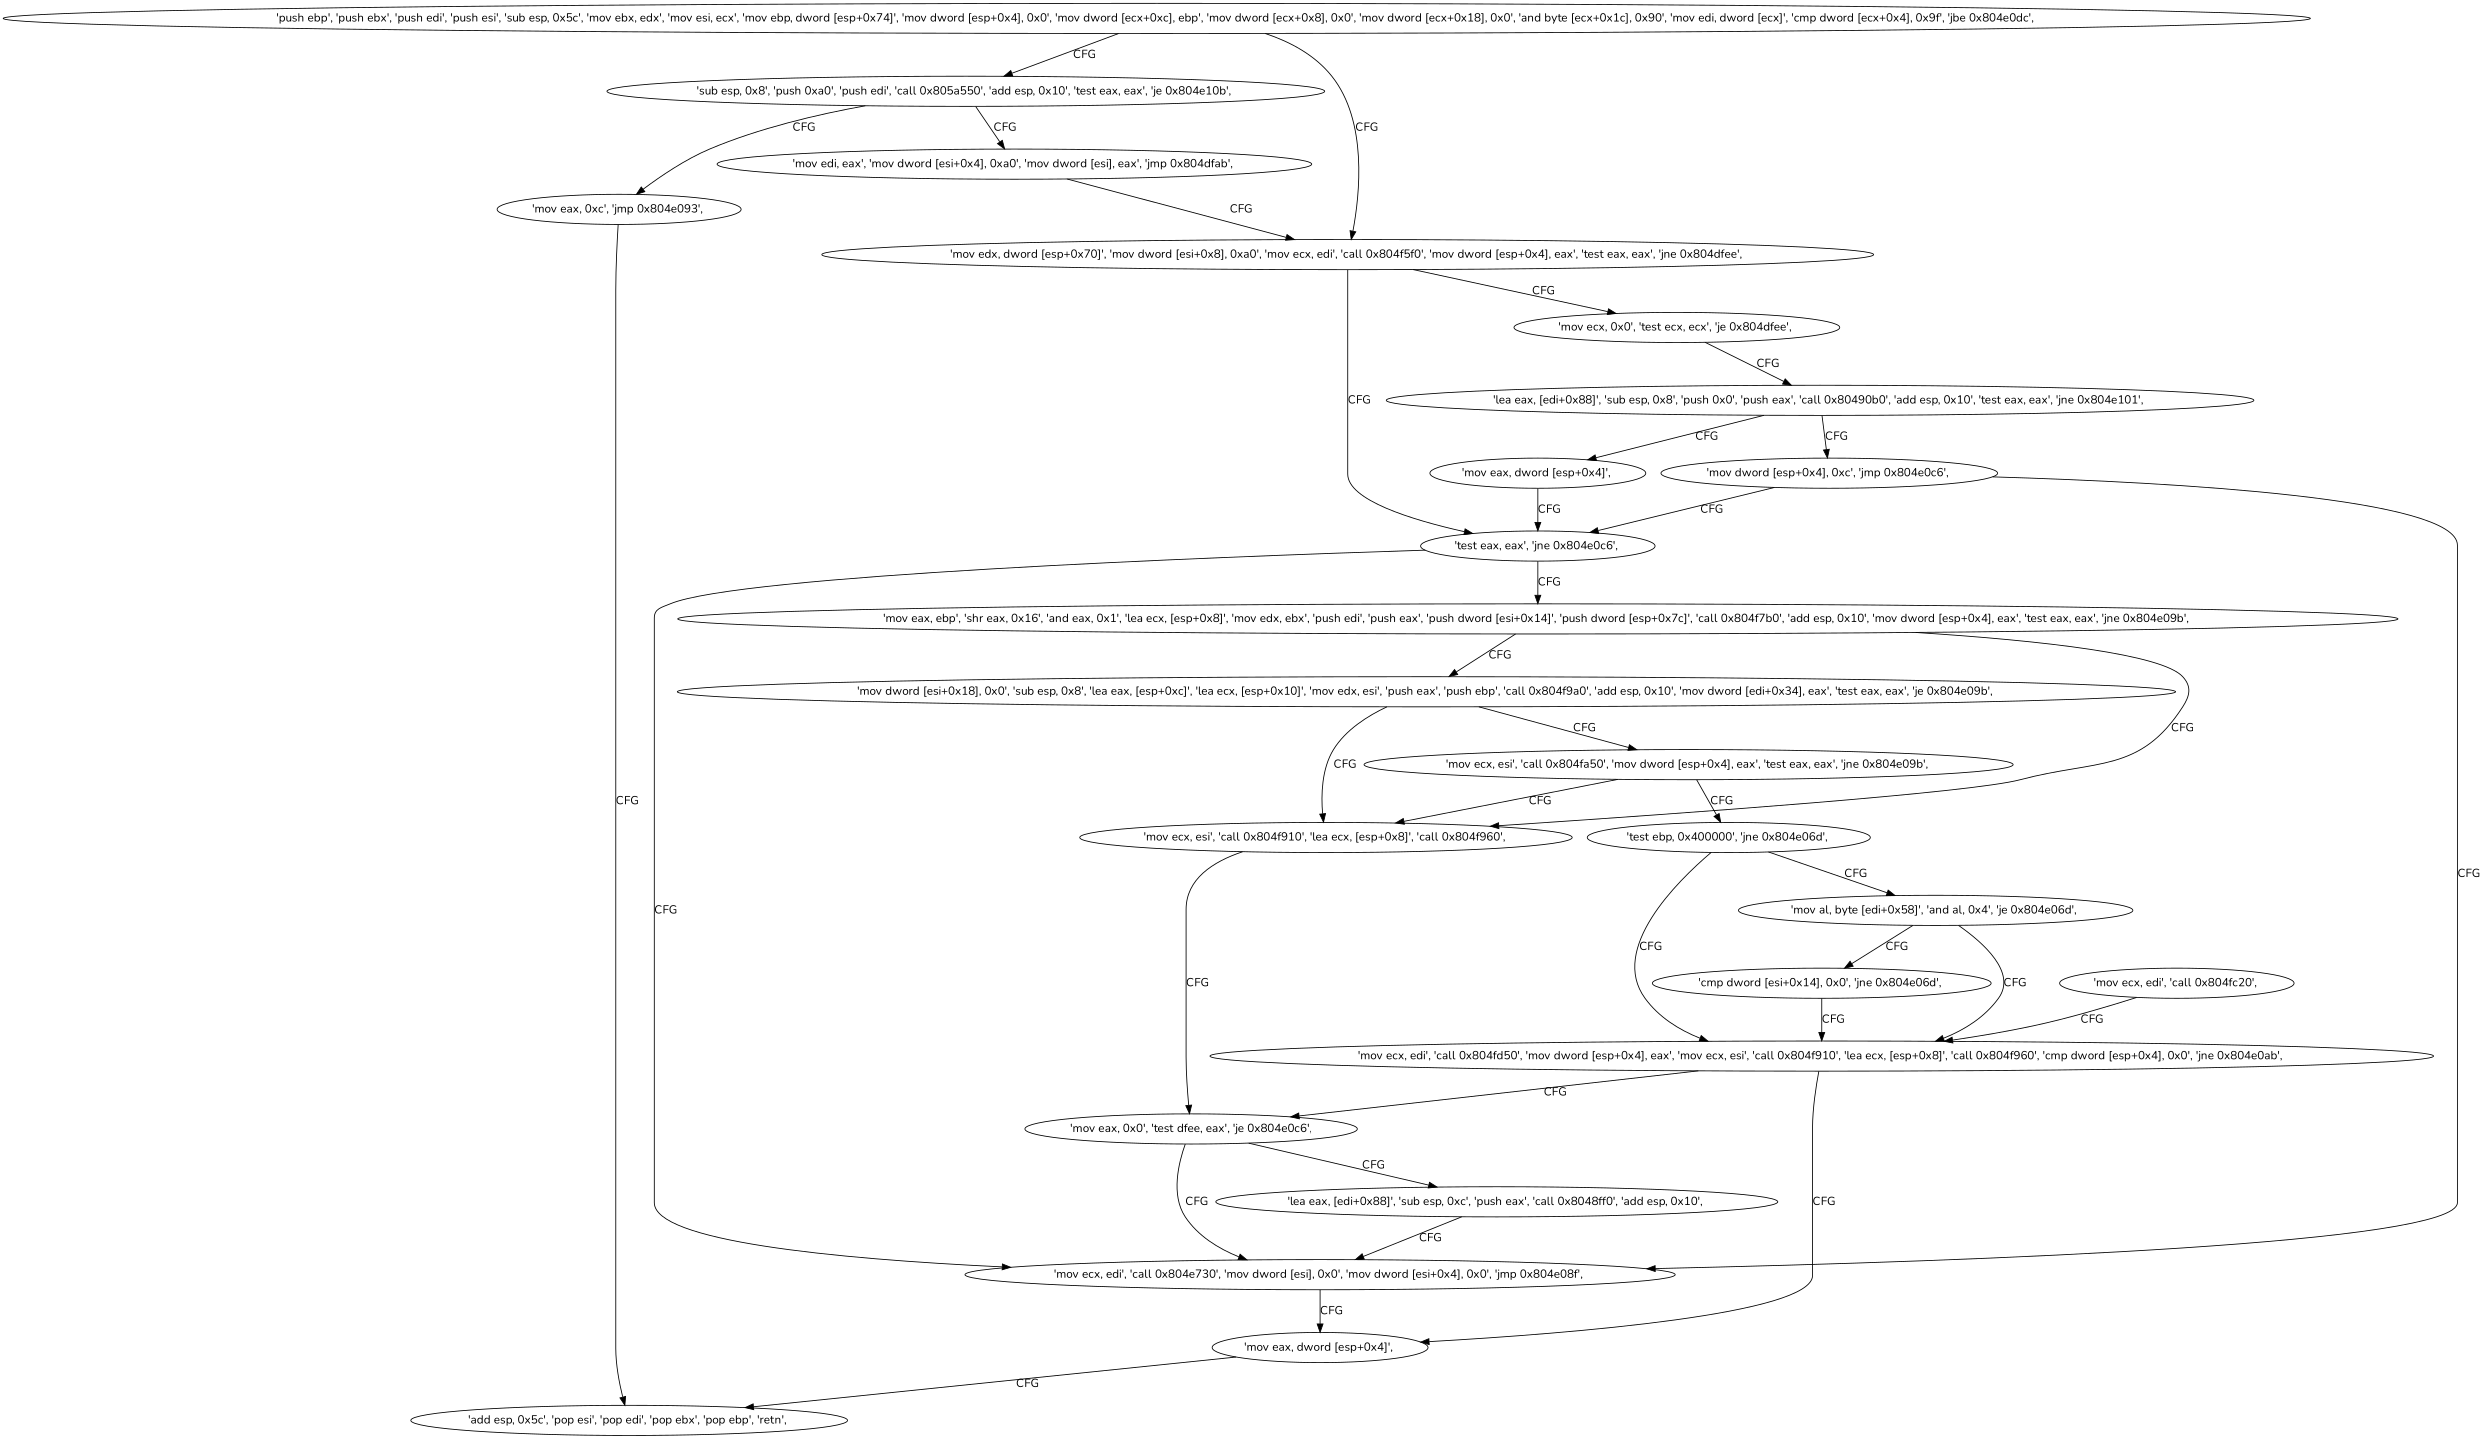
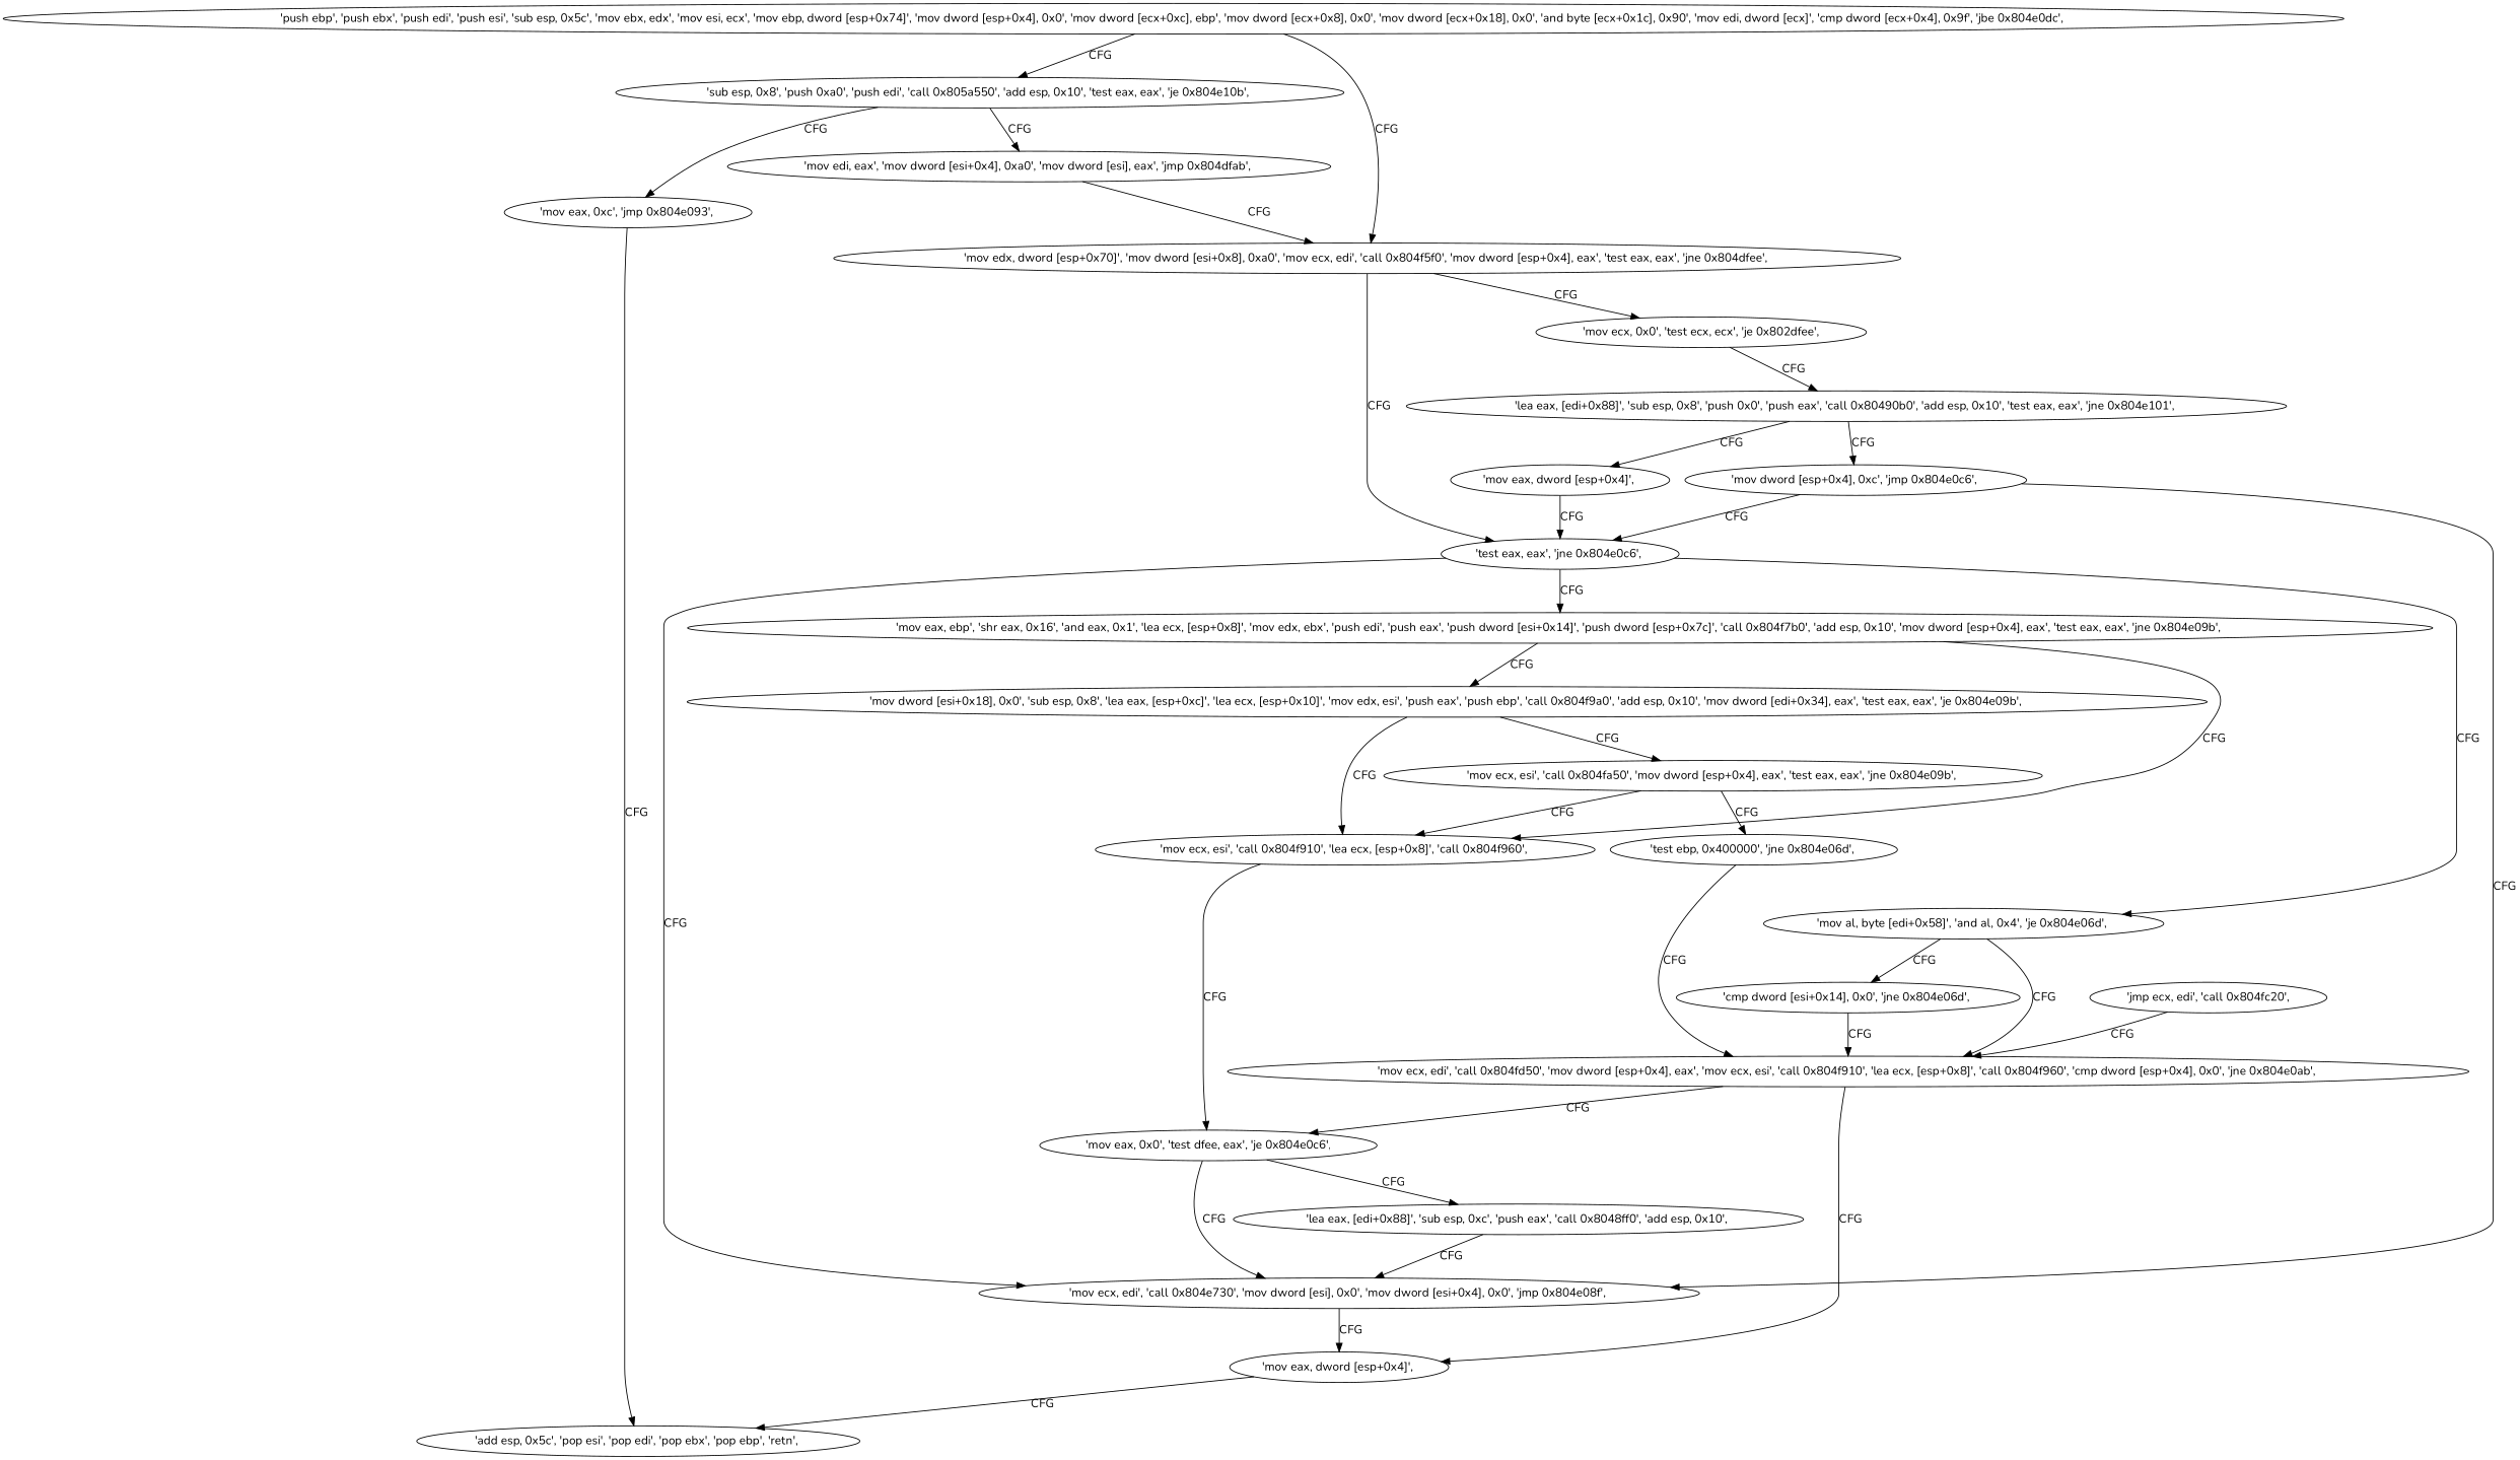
  digraph {
    fontname=Nunito
    node [fontname=Nunito]
    edge [fontname=Nunito]
    n1 [label="'push ebp', 'push ebx', 'push edi', 'push esi', 'sub esp, 0x5c', 'mov ebx, edx', 'mov esi, ecx', 'mov ebp, dword [esp+0x74]', 'mov dword [esp+0x4], 0x0', 'mov dword [ecx+0xc], ebp', 'mov dword [ecx+0x8], 0x0', 'mov dword [ecx+0x18], 0x0', 'and byte [ecx+0x1c], 0x90', 'mov edi, dword [ecx]', 'cmp dword [ecx+0x4], 0x9f', 'jbe 0x804e0dc', "]
    n2 [label="'sub esp, 0x8', 'push 0xa0', 'push edi', 'call 0x805a550', 'add esp, 0x10', 'test eax, eax', 'je 0x804e10b', "]
    n3 [label="'mov edx, dword [esp+0x70]', 'mov dword [esi+0x8], 0xa0', 'mov ecx, edi', 'call 0x804f5f0', 'mov dword [esp+0x4], eax', 'test eax, eax', 'jne 0x804dfee', "]
    n4 [label="'mov eax, 0xc', 'jmp 0x804e093', "]
    n5 [label="'mov edi, eax', 'mov dword [esi+0x4], 0xa0', 'mov dword [esi], eax', 'jmp 0x804dfab', "]
    n6 [label="'test eax, eax', 'jne 0x804e0c6', "]
-   n7 [label="'mov ecx, 0x0', 'test ecx, ecx', 'je 0x804dfee', "]
+   n7 [label="'mov ecx, 0x0', 'test ecx, ecx', 'je 0x802dfee',"]
    n8 [label="'add esp, 0x5c', 'pop esi', 'pop edi', 'pop ebx', 'pop ebp', 'retn', "]
    n9 [label="'mov ecx, edi', 'call 0x804e730', 'mov dword [esi], 0x0', 'mov dword [esi+0x4], 0x0', 'jmp 0x804e08f', "]
    n10 [label="'mov eax, ebp', 'shr eax, 0x16', 'and eax, 0x1', 'lea ecx, [esp+0x8]', 'mov edx, ebx', 'push edi', 'push eax', 'push dword [esi+0x14]', 'push dword [esp+0x7c]', 'call 0x804f7b0', 'add esp, 0x10', 'mov dword [esp+0x4], eax', 'test eax, eax', 'jne 0x804e09b', "]
    n11 [label="'lea eax, [edi+0x88]', 'sub esp, 0x8', 'push 0x0', 'push eax', 'call 0x80490b0', 'add esp, 0x10', 'test eax, eax', 'jne 0x804e101', "]
    n12 [label="'mov eax, dword [esp+0x4]', "]
    n13 [label="'mov ecx, esi', 'call 0x804f910', 'lea ecx, [esp+0x8]', 'call 0x804f960', "]
    n14 [label="'mov dword [esi+0x18], 0x0', 'sub esp, 0x8', 'lea eax, [esp+0xc]', 'lea ecx, [esp+0x10]', 'mov edx, esi', 'push eax', 'push ebp', 'call 0x804f9a0', 'add esp, 0x10', 'mov dword [edi+0x34], eax', 'test eax, eax', 'je 0x804e09b', "]
    n15 [label="'mov dword [esp+0x4], 0xc', 'jmp 0x804e0c6', "]
    n16 [label="'mov eax, dword [esp+0x4]', "]
    n17 [label="'mov eax, 0x0', 'test dfee, eax', 'je 0x804e0c6',"]
    n18 [label="'mov ecx, esi', 'call 0x804fa50', 'mov dword [esp+0x4], eax', 'test eax, eax', 'jne 0x804e09b', "]
    n19 [label="'lea eax, [edi+0x88]', 'sub esp, 0xc', 'push eax', 'call 0x8048ff0', 'add esp, 0x10', "]
    n20 [label="'test ebp, 0x400000', 'jne 0x804e06d', "]
    n21 [label="'mov ecx, edi', 'call 0x804fd50', 'mov dword [esp+0x4], eax', 'mov ecx, esi', 'call 0x804f910', 'lea ecx, [esp+0x8]', 'call 0x804f960', 'cmp dword [esp+0x4], 0x0', 'jne 0x804e0ab', "]
    n22 [label="'mov al, byte [edi+0x58]', 'and al, 0x4', 'je 0x804e06d', "]
    n23 [label="'cmp dword [esi+0x14], 0x0', 'jne 0x804e06d', "]
-   n24 [label="'mov ecx, edi', 'call 0x804fc20', "]
+   n24 [label="'jmp ecx, edi', 'call 0x804fc20',"]
    n1 -> n2 [label=CFG]
    n1 -> n3 [label=CFG]
    n2 -> n4 [label=CFG]
    n2 -> n5 [label=CFG]
    n3 -> n6 [label=CFG]
    n3 -> n7 [label=CFG]
    n4 -> n8 [label=CFG]
    n5 -> n3 [label=CFG]
    n6 -> n9 [label=CFG]
    n6 -> n10 [label=CFG]
    n7 -> n11 [label=CFG]
    n9 -> n12 [label=CFG]
    n10 -> n13 [label=CFG]
    n10 -> n14 [label=CFG]
    n11 -> n15 [label=CFG]
    n11 -> n16 [label=CFG]
    n12 -> n8 [label=CFG]
    n13 -> n17 [label=CFG]
    n14 -> n13 [label=CFG]
    n14 -> n18 [label=CFG]
    n15 -> n6 [label=CFG]
    n15 -> n9 [label=CFG]
    n16 -> n6 [label=CFG]
    n17 -> n9 [label=CFG]
    n17 -> n19 [label=CFG]
    n18 -> n13 [label=CFG]
    n18 -> n20 [label=CFG]
    n19 -> n9 [label=CFG]
    n20 -> n21 [label=CFG]
-   n20 -> n22 [label=CFG]
+   n6 -> n22 [label=CFG]
    n21 -> n12 [label=CFG]
    n21 -> n17 [label=CFG]
    n22 -> n21 [label=CFG]
    n22 -> n23 [label=CFG]
    n23 -> n21 [label=CFG]
    n24 -> n21 [label=CFG]
  }
